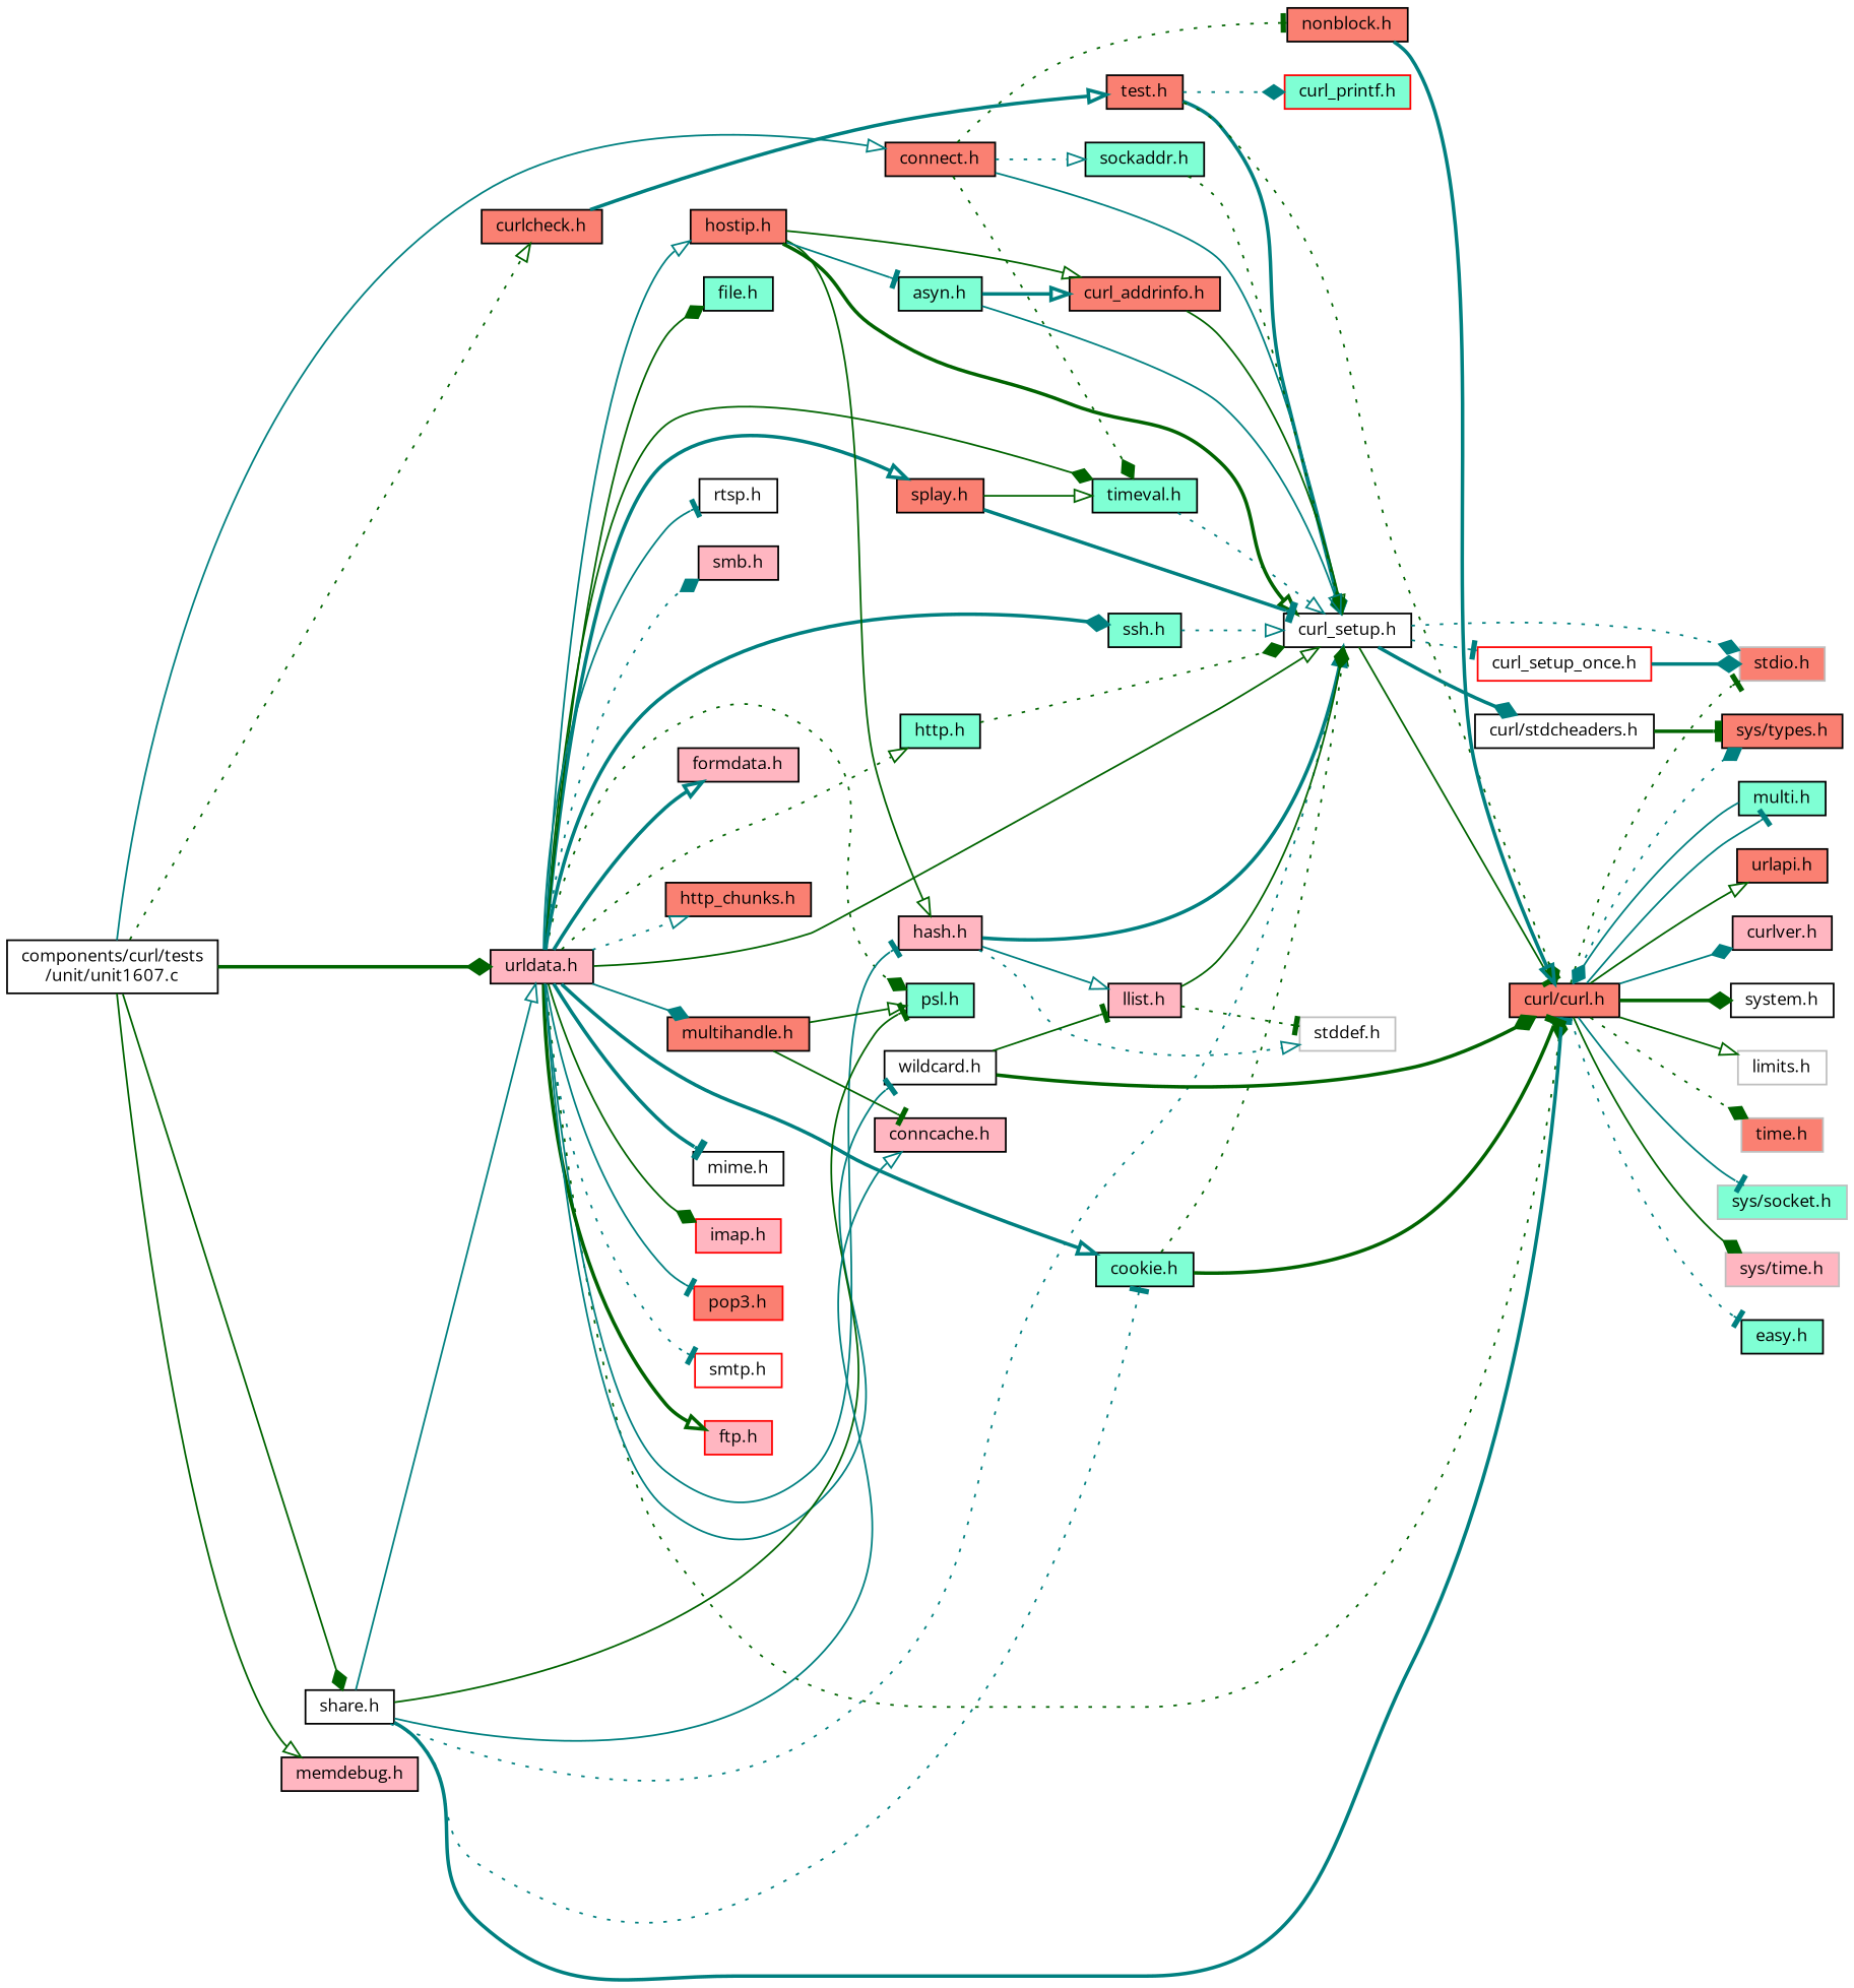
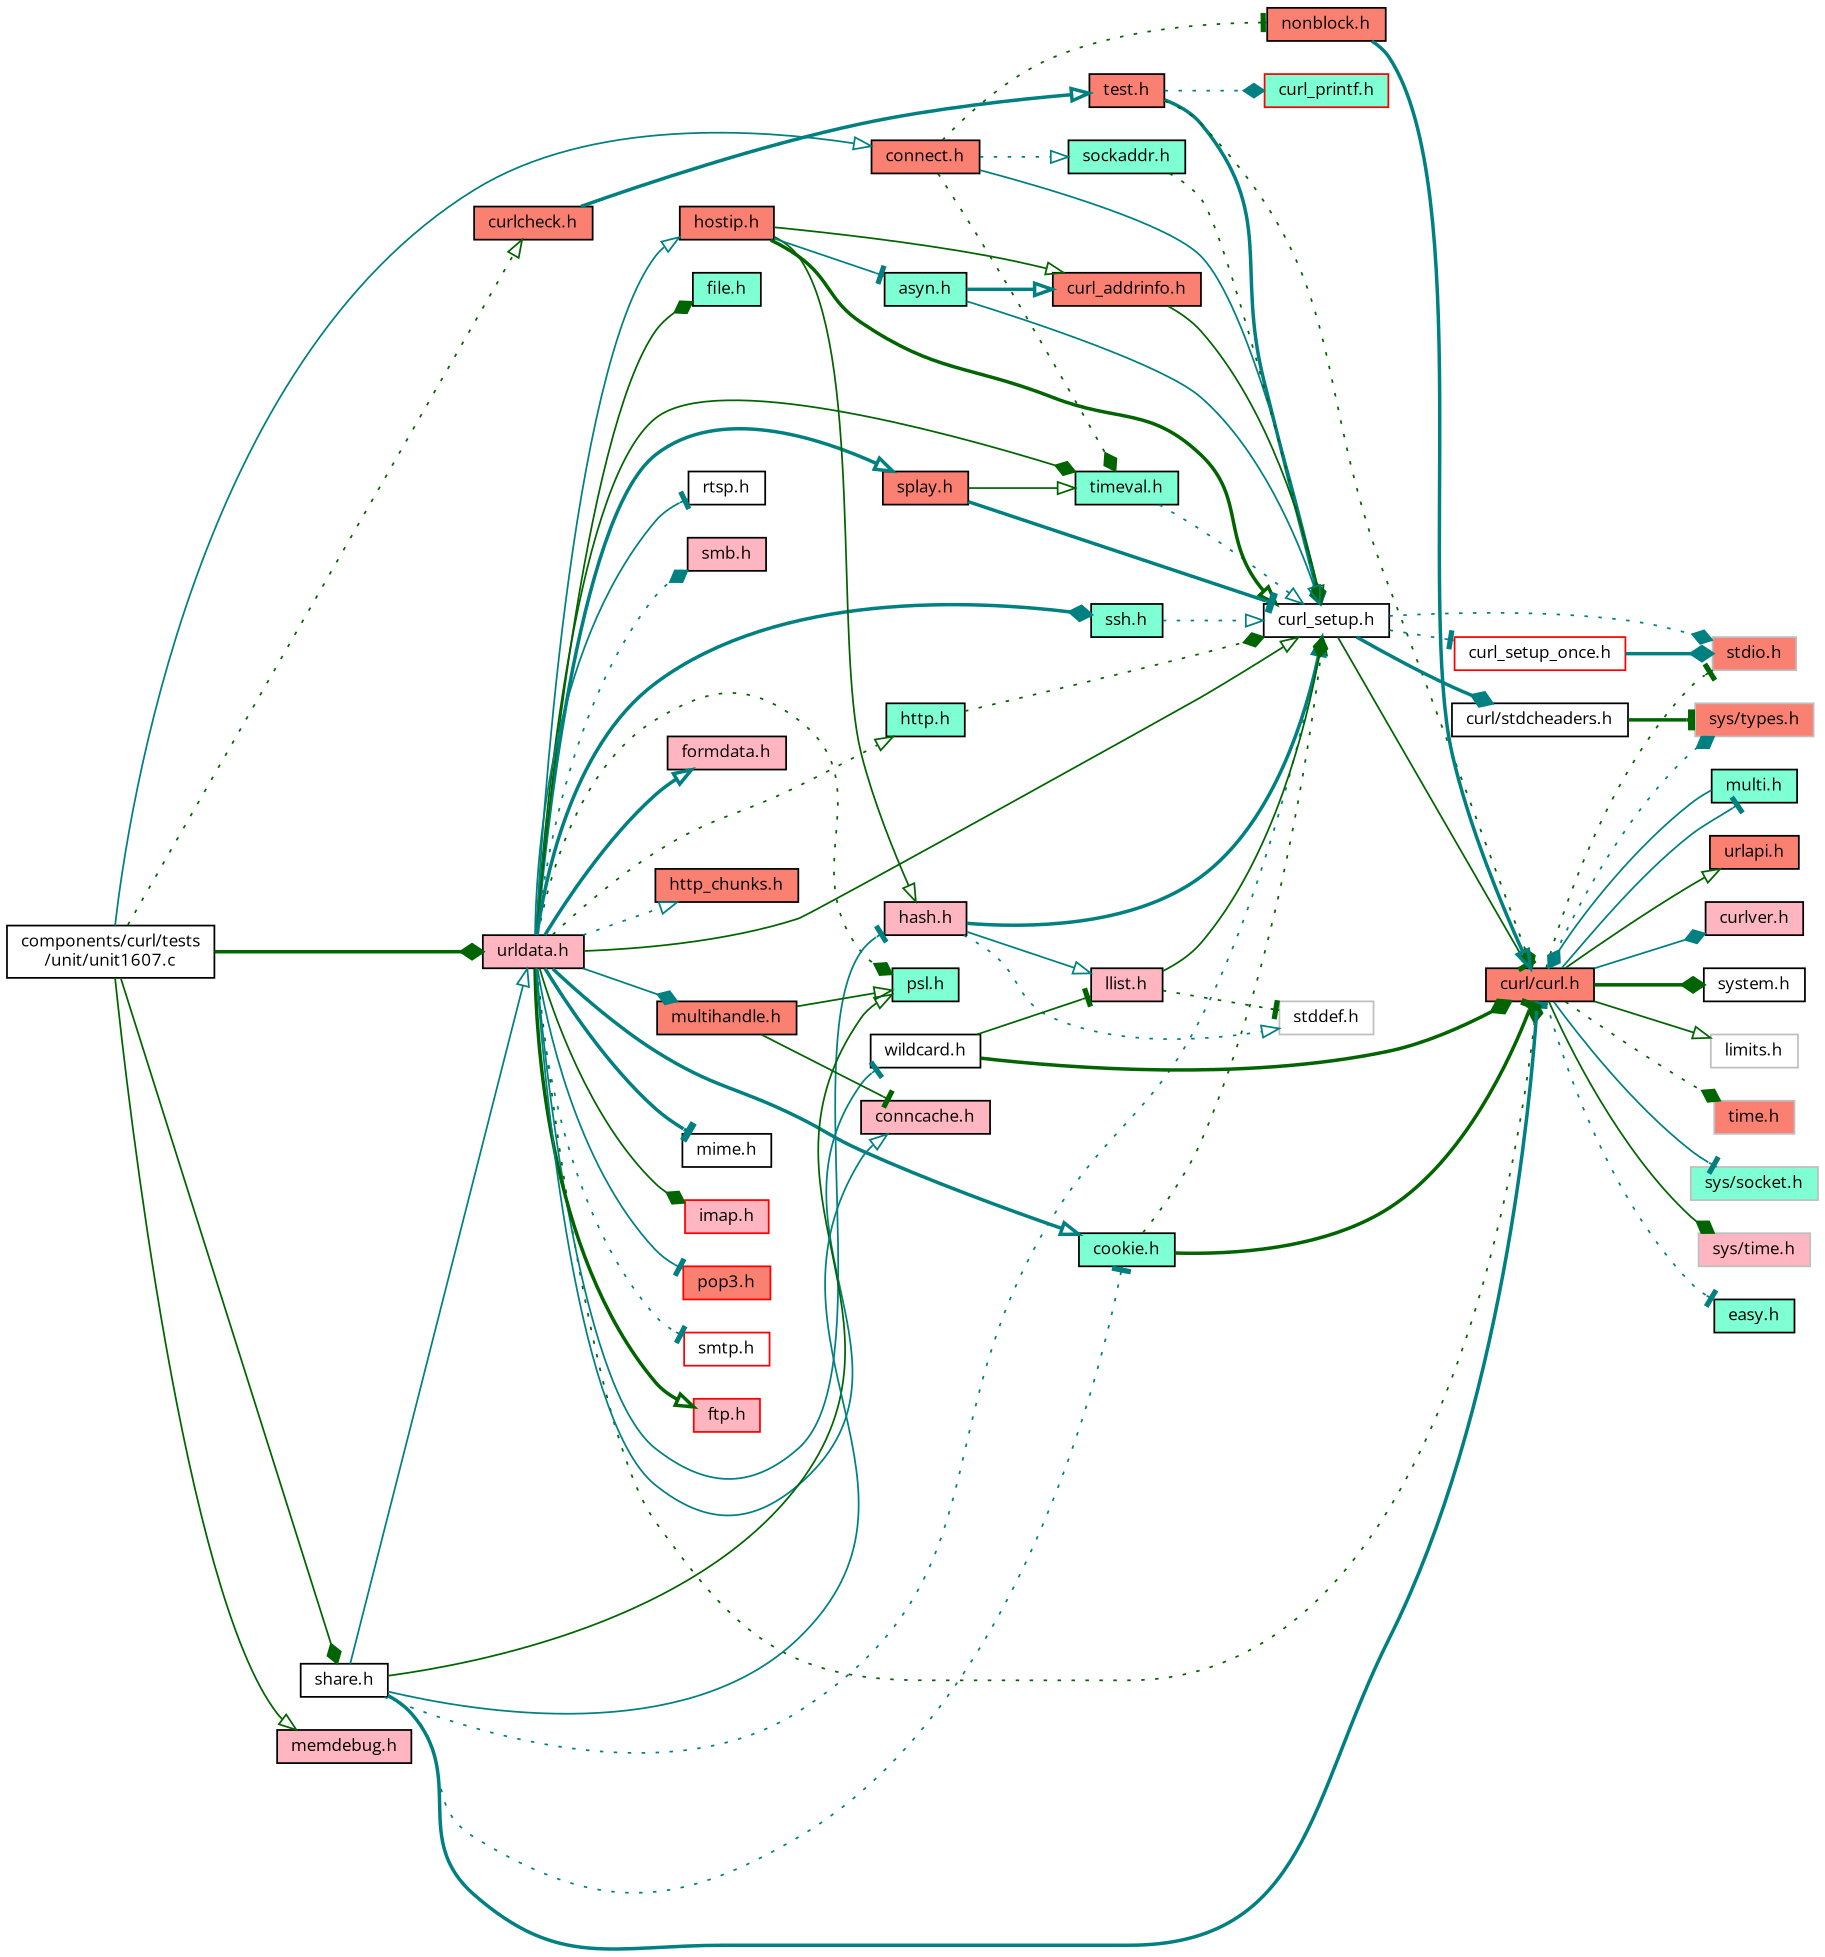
  digraph {
    fontname="Open Sans"
    rankdir=LR
    node [color=black fillcolor=salmon fontname="Open Sans" fontsize=10 shape=record style=filled]
    edge [arrowhead=onormal color=teal fontname="Open Sans" fontsize=10 labelfontname=Helvetica labelfontsize=10 style=solid]
    n1 [fillcolor=white fontcolor=black height=0.2 label="components/curl/tests\l/unit/unit1607.c" width=0.4]
    n2 [height=0.2 label="curlcheck.h" width=0.4]
    n3 [fillcolor=lightpink height=0.2 label="urldata.h" width=0.4]
    n4 [height=0.2 label="connect.h" width=0.4]
    n5 [fillcolor=white height=0.2 label="share.h" width=0.4]
    n6 [fillcolor=lightpink height=0.2 label="memdebug.h" width=0.4]
    n7 [height=0.2 label="test.h" width=0.4]
    n8 [fillcolor=white height=0.2 label="curl_setup.h" width=0.4]
    n9 [height=0.2 label="curl/curl.h" width=0.4]
    n10 [fillcolor=aquamarine height=0.2 label="cookie.h" width=0.4]
    n11 [fillcolor=aquamarine height=0.2 label="psl.h" width=0.4]
    n12 [fillcolor=lightpink height=0.2 label="formdata.h" width=0.4]
    n13 [fillcolor=aquamarine height=0.2 label="timeval.h" width=0.4]
    n14 [height=0.2 label="http_chunks.h" width=0.4]
    n15 [height=0.2 label="hostip.h" width=0.4]
    n16 [fillcolor=lightpink height=0.2 label="hash.h" width=0.4]
    n17 [height=0.2 label="splay.h" width=0.4]
    n18 [fillcolor=white height=0.2 label="mime.h" width=0.4]
    n19 [color=red fillcolor=lightpink height=0.2 label="imap.h" width=0.4]
    n20 [color=red height=0.2 label="pop3.h" width=0.4]
    n21 [color=red fillcolor=white height=0.2 label="smtp.h" width=0.4]
    n22 [color=red fillcolor=lightpink height=0.2 label="ftp.h" width=0.4]
    n23 [fillcolor=aquamarine height=0.2 label="file.h" width=0.4]
    n24 [fillcolor=aquamarine height=0.2 label="ssh.h" width=0.4]
    n25 [fillcolor=aquamarine height=0.2 label="http.h" width=0.4]
    n26 [fillcolor=white height=0.2 label="rtsp.h" width=0.4]
    n27 [fillcolor=lightpink height=0.2 label="smb.h" width=0.4]
    n28 [fillcolor=white height=0.2 label="wildcard.h" width=0.4]
    n29 [height=0.2 label="multihandle.h" width=0.4]
    n30 [height=0.2 label="nonblock.h" width=0.4]
    n31 [fillcolor=aquamarine height=0.2 label="sockaddr.h" width=0.4]
    n32 [fillcolor=lightpink height=0.2 label="conncache.h" width=0.4]
    n33 [color=red fillcolor=aquamarine height=0.2 label="curl_printf.h" width=0.4]
    n34 [color=grey75 height=0.2 label="stdio.h" width=0.4]
    n35 [fillcolor=white height=0.2 label="curl/stdcheaders.h" width=0.4]
    n36 [color=red fillcolor=white height=0.2 label="curl_setup_once.h" width=0.4]
    n37 [fillcolor=lightpink height=0.2 label="curlver.h" width=0.4]
    n38 [fillcolor=white height=0.2 label="system.h" width=0.4]
    n39 [color=grey75 fillcolor=white height=0.2 label="limits.h" width=0.4]
-   n40 [height=0.2 label="sys/types.h" width=0.4]
+   n40 [color=grey75 height=0.2 label="sys/types.h" width=0.4]
    n41 [color=grey75 height=0.2 label="time.h" width=0.4]
    n42 [color=grey75 fillcolor=aquamarine height=0.2 label="sys/socket.h" width=0.4]
    n43 [color=grey75 fillcolor=lightpink height=0.2 label="sys/time.h" width=0.4]
    n44 [fillcolor=aquamarine height=0.2 label="easy.h" width=0.4]
    n45 [fillcolor=aquamarine height=0.2 label="multi.h" width=0.4]
    n46 [height=0.2 label="urlapi.h" width=0.4]
    n47 [height=0.2 label="curl_addrinfo.h" width=0.4]
    n48 [fillcolor=aquamarine height=0.2 label="asyn.h" width=0.4]
    n49 [color=grey75 fillcolor=white height=0.2 label="stddef.h" width=0.4]
    n50 [fillcolor=lightpink height=0.2 label="llist.h" width=0.4]
    n1 -> n2 [color=darkgreen style=dotted]
    n1 -> n3 [arrowhead=diamond color=darkgreen style=bold]
    n1 -> n4
    n1 -> n5 [arrowhead=diamond color=darkgreen]
    n1 -> n6 [color=darkgreen]
    n2 -> n7 [style=bold]
    n3 -> n8 [color=darkgreen]
    n3 -> n9 [arrowhead=diamond color=darkgreen style=dotted]
    n3 -> n10 [style=bold]
    n3 -> n11 [arrowhead=diamond color=darkgreen style=dotted]
    n3 -> n12 [style=bold]
    n3 -> n13 [arrowhead=diamond color=darkgreen]
    n3 -> n14 [style=dotted]
    n3 -> n15
    n3 -> n16 [arrowhead=tee]
    n3 -> n17 [style=bold]
    n3 -> n18 [arrowhead=tee style=bold]
    n3 -> n19 [arrowhead=diamond color=darkgreen]
    n3 -> n20 [arrowhead=tee]
    n3 -> n21 [arrowhead=tee style=dotted]
    n3 -> n22 [color=darkgreen style=bold]
    n3 -> n23 [arrowhead=diamond color=darkgreen]
    n3 -> n24 [arrowhead=diamond style=bold]
    n3 -> n25 [color=darkgreen style=dotted]
    n3 -> n26 [arrowhead=tee]
    n3 -> n27 [arrowhead=diamond style=dotted]
    n3 -> n28 [arrowhead=tee]
    n3 -> n29 [arrowhead=diamond]
    n4 -> n8 [arrowhead=diamond]
    n4 -> n13 [arrowhead=diamond color=darkgreen style=dotted]
    n4 -> n30 [arrowhead=tee color=darkgreen style=dotted]
    n4 -> n31 [style=dotted]
    n5 -> n3
    n5 -> n8 [style=dotted]
    n5 -> n9 [arrowhead=tee style=bold]
    n5 -> n10 [arrowhead=tee style=dotted]
-   n5 -> n11 [arrowhead=tee color=darkgreen]
+   n5 -> n11 [color=darkgreen]
    n5 -> n32
    n7 -> n8 [arrowhead=diamond style=bold]
    n7 -> n9 [arrowhead=diamond color=darkgreen style=dotted]
    n7 -> n33 [arrowhead=diamond style=dotted]
    n8 -> n9 [arrowhead=tee color=darkgreen]
    n8 -> n34 [arrowhead=diamond style=dotted]
    n8 -> n35 [arrowhead=diamond style=bold]
    n8 -> n36 [arrowhead=tee style=dotted]
    n9 -> n34 [arrowhead=tee color=darkgreen style=dotted]
    n9 -> n37 [arrowhead=diamond]
    n9 -> n38 [arrowhead=diamond color=darkgreen style=bold]
    n9 -> n39 [color=darkgreen]
    n9 -> n40 [arrowhead=diamond style=dotted]
    n9 -> n41 [arrowhead=diamond color=darkgreen style=dotted]
    n9 -> n42 [arrowhead=tee]
    n9 -> n43 [arrowhead=diamond color=darkgreen]
    n9 -> n44 [arrowhead=tee style=dotted]
    n9 -> n45 [arrowhead=tee]
    n9 -> n46 [color=darkgreen]
    n10 -> n8 [color=darkgreen style=dotted]
    n10 -> n9 [arrowhead=tee color=darkgreen style=bold]
    n13 -> n8 [style=dotted]
    n15 -> n8 [color=darkgreen style=bold]
    n15 -> n16 [color=darkgreen]
    n15 -> n47 [color=darkgreen]
    n15 -> n48 [arrowhead=tee]
    n16 -> n8 [style=bold]
    n16 -> n49 [style=dotted]
    n16 -> n50
    n17 -> n8 [arrowhead=tee style=bold]
    n17 -> n13 [color=darkgreen]
    n24 -> n8 [style=dotted]
    n25 -> n8 [arrowhead=diamond color=darkgreen style=dotted]
    n28 -> n9 [arrowhead=diamond color=darkgreen style=bold]
    n28 -> n50 [arrowhead=tee color=darkgreen]
    n29 -> n11 [color=darkgreen]
    n29 -> n32 [arrowhead=tee color=darkgreen]
    n30 -> n9 [style=bold]
    n31 -> n8 [arrowhead=diamond color=darkgreen style=dotted]
    n35 -> n40 [arrowhead=tee color=darkgreen style=bold]
    n36 -> n34 [arrowhead=diamond style=bold]
    n45 -> n9 [arrowhead=diamond]
    n47 -> n8 [color=darkgreen]
    n48 -> n8
    n48 -> n47 [style=bold]
    n50 -> n8 [arrowhead=diamond color=darkgreen]
    n50 -> n49 [arrowhead=tee color=darkgreen style=dotted]
  }
